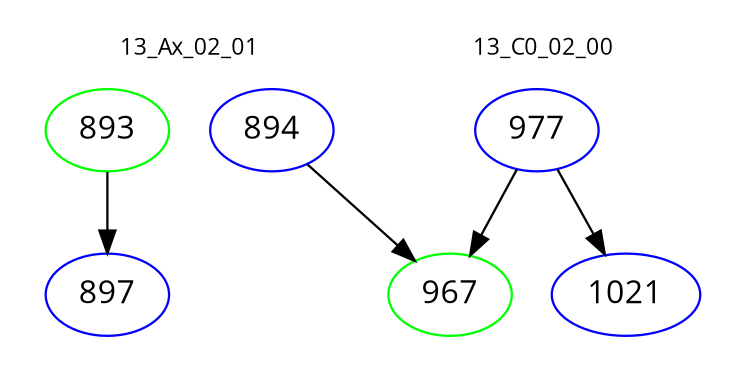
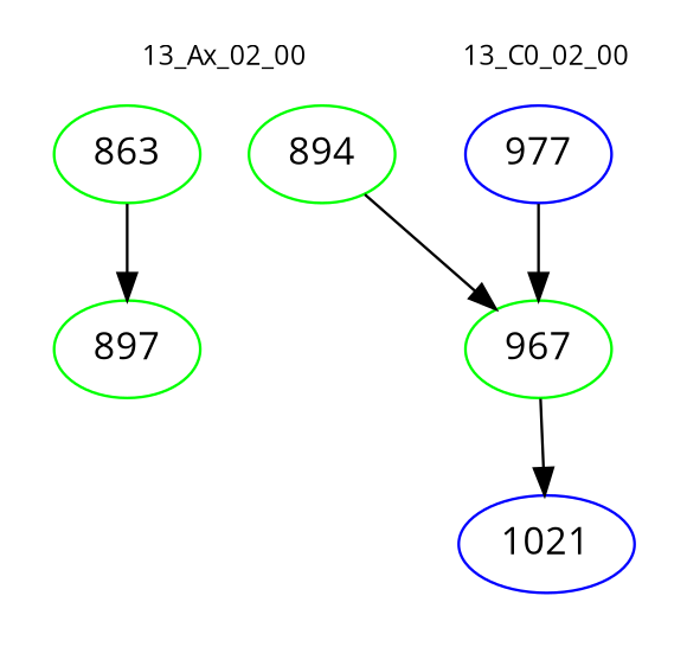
  digraph {
    fontname="Open Sans"
    node [color=blue fontname="Open Sans"]
    edge [color=black fontname="Open Sans"]
-   n1 [label=894]
-   n2 [color=green label=893]
-   n3 [label=897]
+   n1 [color=green label=894]
+   n2 [color=green label=863]
+   n3 [color=green label=897]
    n4 [label=977]
    n5 [color=green label=967]
    n6 [label=1021]
    subgraph cluster_1 {
      color=white
      fontsize=10
-     label="13_Ax_02_01"
+     label="13_Ax_02_00"
      n1
      n2
      n3
    }
    subgraph cluster_2 {
      color=white
      fontsize=10
      label="13_C0_02_00"
      n4
      n5
      n6
    }
    n1 -> n5
    n2 -> n3
    n4 -> n5
-   n4 -> n6
+   n5 -> n6
  }
